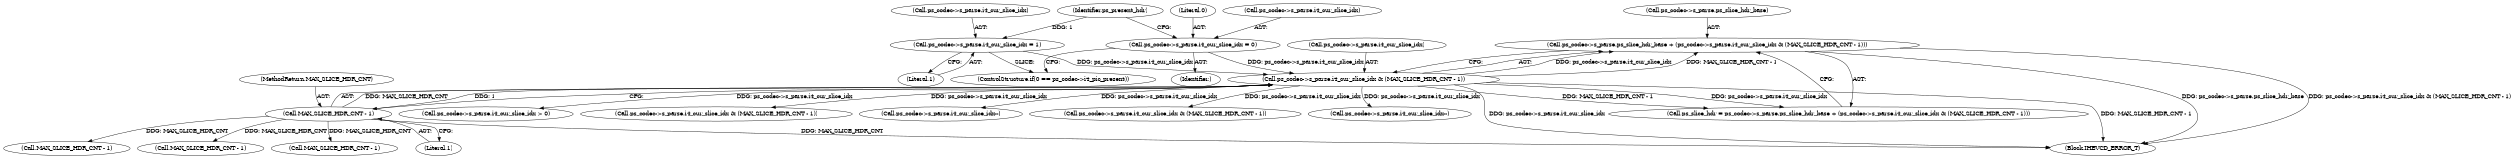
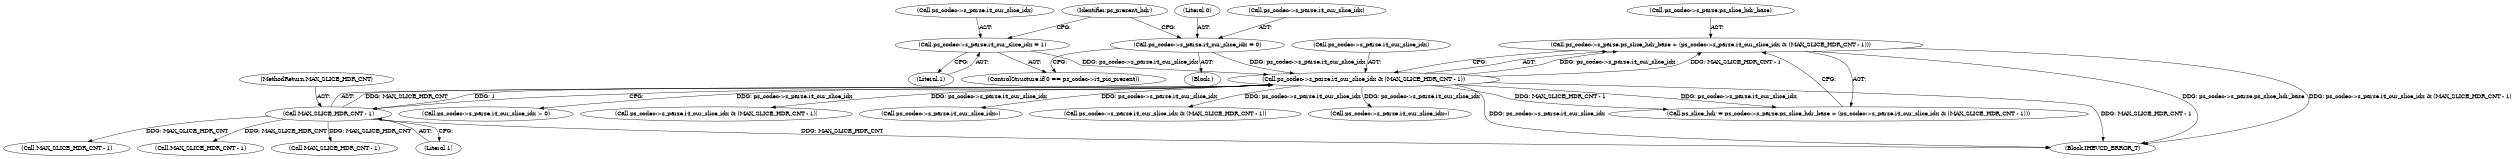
  digraph {
    n1 [label="(Call,ps_codec->s_parse.ps_slice_hdr_base + (ps_codec->s_parse.i4_cur_slice_idx & (MAX_SLICE_HDR_CNT - 1)))"]
    n2 [label="(Call,ps_codec->s_parse.i4_cur_slice_idx & (MAX_SLICE_HDR_CNT - 1))"]
    n3 [label="(Block,IHEVCD_ERROR_T)"]
    n4 [label="(Call,ps_slice_hdr = ps_codec->s_parse.ps_slice_hdr_base + (ps_codec->s_parse.i4_cur_slice_idx & (MAX_SLICE_HDR_CNT - 1)))"]
    n5 [label="(Call,MAX_SLICE_HDR_CNT - 1)"]
    n6 [label="(Call,ps_codec->s_parse.i4_cur_slice_idx > 0)"]
    n7 [label="(Call,ps_codec->s_parse.i4_cur_slice_idx & (MAX_SLICE_HDR_CNT - 1))"]
    n8 [label="(Call,ps_codec->s_parse.i4_cur_slice_idx--)"]
    n9 [label="(Call,ps_codec->s_parse.i4_cur_slice_idx & (MAX_SLICE_HDR_CNT - 1))"]
    n10 [label="(Call,ps_codec->s_parse.i4_cur_slice_idx--)"]
    n11 [label="(Call,MAX_SLICE_HDR_CNT - 1)"]
    n12 [label="(Call,MAX_SLICE_HDR_CNT - 1)"]
    n13 [label="(Literal,1)"]
    n14 [label="(Call,MAX_SLICE_HDR_CNT - 1)"]
    n15 [label="(Call,ps_codec->s_parse.i4_cur_slice_idx = 0)"]
-   n16 [label="(Identifier,)"]
+   n16 [label="(Block,)"]
    n17 [label="(ControlStructure,if(0 == ps_codec->i4_pic_present))"]
    n18 [label="(Literal,0)"]
    n19 [label="(Call,ps_codec->s_parse.i4_cur_slice_idx = 1)"]
    n20 [label="(Literal,1)"]
    n21 [label="(Call,ps_codec->s_parse.ps_slice_hdr_base)"]
    n22 [label="(Call,ps_codec->s_parse.i4_cur_slice_idx)"]
    n23 [label="(MethodReturn,MAX_SLICE_HDR_CNT)"]
    n24 [label="(Call,ps_codec->s_parse.i4_cur_slice_idx)"]
    n25 [label="(Call,ps_codec->s_parse.i4_cur_slice_idx)"]
    n26 [label="(Identifier,ps_present_hdr)"]
    n1 -> n2 [label="CFG: "]
    n1 -> n3 [label="DDG: ps_codec->s_parse.ps_slice_hdr_base"]
    n1 -> n3 [label="DDG: ps_codec->s_parse.i4_cur_slice_idx & (MAX_SLICE_HDR_CNT - 1)"]
    n1 -> n4 [label="AST: "]
    n2 -> n1 [label="AST: "]
    n2 -> n1 [label="DDG: ps_codec->s_parse.i4_cur_slice_idx"]
    n2 -> n1 [label="DDG: MAX_SLICE_HDR_CNT - 1"]
    n2 -> n3 [label="DDG: MAX_SLICE_HDR_CNT - 1"]
    n2 -> n3 [label="DDG: ps_codec->s_parse.i4_cur_slice_idx"]
    n2 -> n4 [label="DDG: ps_codec->s_parse.i4_cur_slice_idx"]
    n2 -> n4 [label="DDG: MAX_SLICE_HDR_CNT - 1"]
    n2 -> n5 [label="CFG: "]
    n2 -> n6 [label="DDG: ps_codec->s_parse.i4_cur_slice_idx"]
    n2 -> n7 [label="DDG: ps_codec->s_parse.i4_cur_slice_idx"]
    n2 -> n8 [label="DDG: ps_codec->s_parse.i4_cur_slice_idx"]
    n2 -> n9 [label="DDG: ps_codec->s_parse.i4_cur_slice_idx"]
    n2 -> n10 [label="DDG: ps_codec->s_parse.i4_cur_slice_idx"]
    n4 -> n1 [label="CFG: "]
    n5 -> n2 [label="AST: "]
    n5 -> n2 [label="DDG: MAX_SLICE_HDR_CNT"]
    n5 -> n2 [label="DDG: 1"]
    n5 -> n3 [label="DDG: MAX_SLICE_HDR_CNT"]
    n5 -> n11 [label="DDG: MAX_SLICE_HDR_CNT"]
    n5 -> n12 [label="DDG: MAX_SLICE_HDR_CNT"]
    n5 -> n13 [label="CFG: "]
    n5 -> n14 [label="DDG: MAX_SLICE_HDR_CNT"]
    n13 -> n5 [label="AST: "]
    n15 -> n2 [label="DDG: ps_codec->s_parse.i4_cur_slice_idx"]
    n15 -> n16 [label="AST: "]
    n15 -> n17 [label="CFG: "]
    n18 -> n15 [label="AST: "]
    n19 -> n2 [label="DDG: ps_codec->s_parse.i4_cur_slice_idx"]
-   n19 -> n17 [label="SLICE: "]
+   n19 -> n17 [label="AST: "]
    n19 -> n20 [label="CFG: "]
    n20 -> n19 [label="AST: "]
    n21 -> n1 [label="AST: "]
    n22 -> n19 [label="AST: "]
    n23 -> n5 [label="AST: "]
    n24 -> n2 [label="AST: "]
    n25 -> n15 [label="AST: "]
    n26 -> n15 [label="CFG: "]
-   n26 -> n19 [label="DDG: 1"]
+   n26 -> n19 [label="CFG: "]
  }
